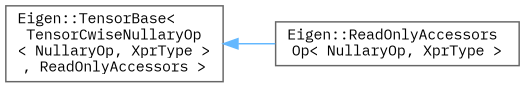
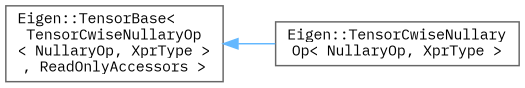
  digraph {
    rankdir=LR
    fontname="IBM Plex Mono"
    node [color=grey40 fillcolor=white fontname="IBM Plex Mono" fontsize=10 shape=box style=filled]
    n1 [height=0.2 label="Eigen::TensorBase\<\l TensorCwiseNullaryOp\l\< NullaryOp, XprType \>\l, ReadOnlyAccessors \>" width=0.4]
-   n2 [height=0.2 label="Eigen::ReadOnlyAccessors\lOp\< NullaryOp, XprType \>" width=0.4]
+   n2 [height=0.2 label="Eigen::TensorCwiseNullary\lOp\< NullaryOp, XprType \>" width=0.4]
    n1 -> n2 [color=steelblue1 dir=back fontname="IBM Plex Mono" fontsize=10 labelfontname=Helvetica labelfontsize=10 style=solid]
  }
